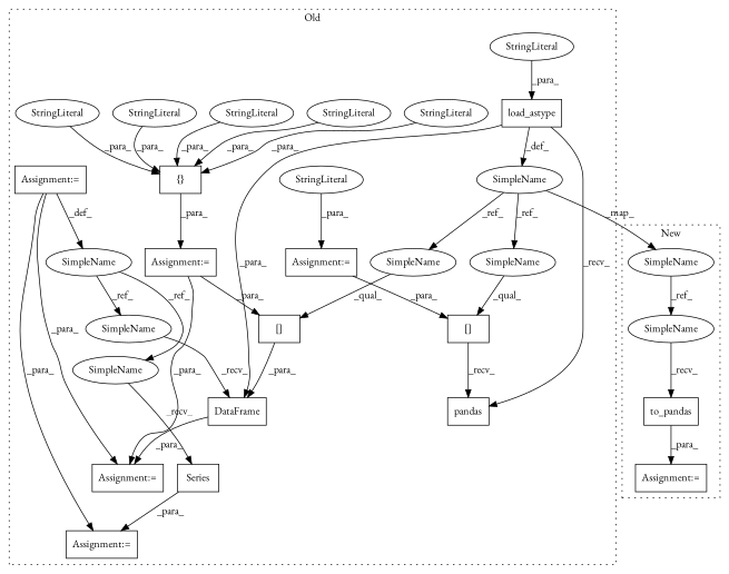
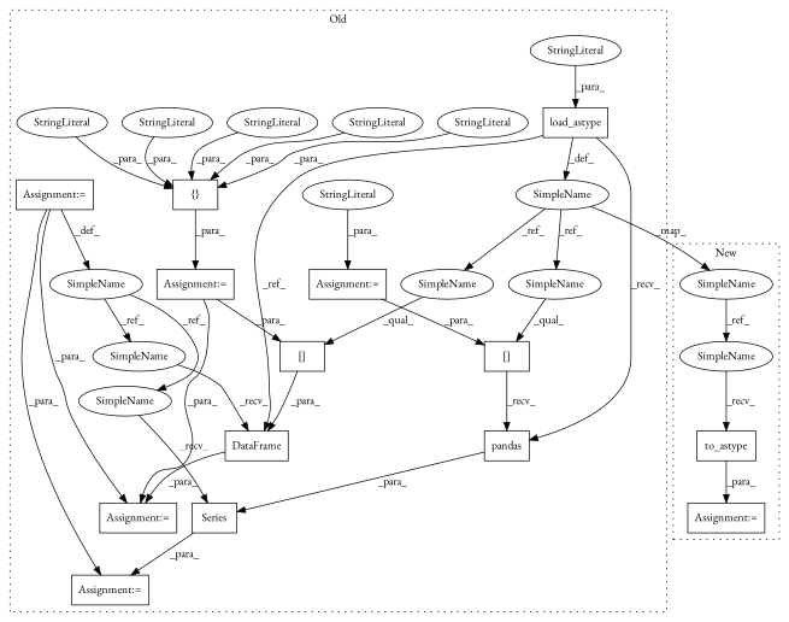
  digraph {
    fontname="EB Garamond"
    node [a=42 fontname="EB Garamond" l=2 s=2285 shape=ellipse]
    edge [fontname="EB Garamond"]
    n1 [a=32 l="10,1" label=load_astype s="2422,2440" shape=box]
    n2 [a=2 l="5,1" label="[]" s="2653,2666" shape=box]
    n3 [a=45 l=8 label=StringLiteral s=2432]
    n4 [a=2 l="5,1" label="[]" s="2686,2697" shape=box]
    n5 [a=4 l="1,1" label="{}" s="2495,2631" shape=box]
    n6 [a=32 l="10,1" label=DataFrame s="2643,2667" shape=box]
    n7 [a=45 l=14 label=StringLiteral s=2589]
    n8 [a=45 l=13 label=StringLiteral s=2575]
    n9 [a=45 l=22 label=StringLiteral s=2496]
    n10 [a=45 l=11 label=StringLiteral s=2534]
    n11 [a=7 label="Assignment:=" shape=box]
    n12 [a=7 l=1 label="Assignment:=" s=2482 shape=box]
    n13 [a=7 l=1 label="Assignment:=" s=2639 shape=box]
    n14 [a=45 l=16 label=StringLiteral s=2558]
    n15 [a=32 l="7,1" label=Series s="2679,2712" shape=box]
    n16 [label=SimpleName]
    n17 [a=7 l=1 label="Assignment:=" s=2675 shape=box]
    n18 [a=7 l=1 label="Assignment:=" s=2453 shape=box]
    n19 [a=45 l=14 label=StringLiteral s=2454]
    n20 [a=32 l="7,1" label=pandas s="2699,2711" shape=box]
    n21 [l=4 label=SimpleName s=2412]
    n22 [label=SimpleName s=2676]
    n23 [label=SimpleName s=2640]
    n24 [l=4 label=SimpleName s=2653]
    n25 [l=4 label=SimpleName s=2686]
-   n26 [a=32 l=11 label=to_pandas s=2418 shape=box]
+   n26 [a=32 l=11 label=to_astype s=2418 shape=box]
    n27 [a=7 label="Assignment:=" s=2411 shape=box]
    n28 [l=4 label=SimpleName s=2363]
    n29 [l=4 label=SimpleName s=2413]
    subgraph cluster_1 {
      label=Old
      style=dotted
      n1
      n2
      n3
      n4
      n5
      n6
      n7
      n8
      n9
      n10
      n11
      n12
      n13
      n14
      n15
      n16
      n17
      n18
      n19
      n20
      n21
      n22
      n23
      n24
      n25
    }
    subgraph cluster_2 {
      label=New
      style=dotted
      n26
      n27
      n28
      n29
    }
-   n1 -> n6 [label=_para_]
+   n1 -> n6 [label=_ref_]
    n1 -> n20 [label=_recv_]
    n1 -> n21 [label=_def_]
    n2 -> n6 [label=_para_]
    n3 -> n1 [label=_para_]
    n4 -> n20 [label=_recv_]
    n5 -> n12 [label=_para_]
    n6 -> n13 [label=_para_]
    n7 -> n5 [label=_para_]
    n8 -> n5 [label=_para_]
    n9 -> n5 [label=_para_]
    n10 -> n5 [label=_para_]
    n11 -> n13 [label=_para_]
    n11 -> n16 [label=_def_]
    n11 -> n17 [label=_para_]
    n12 -> n2 [label=_para_]
    n12 -> n13 [label=_para_]
    n14 -> n5 [label=_para_]
    n15 -> n17 [label=_para_]
    n16 -> n22 [label=_ref_]
    n16 -> n23 [label=_ref_]
    n18 -> n4 [label=_para_]
    n19 -> n18 [label=_para_]
+   n20 -> n15 [label=_para_]
    n21 -> n24 [label=_ref_]
    n21 -> n25 [label=_ref_]
    n21 -> n28 [label=_map_]
    n22 -> n15 [label=_recv_]
    n23 -> n6 [label=_recv_]
    n24 -> n2 [label=_qual_]
    n25 -> n4 [label=_qual_]
    n26 -> n27 [label=_para_]
    n28 -> n29 [label=_ref_]
    n29 -> n26 [label=_recv_]
  }
